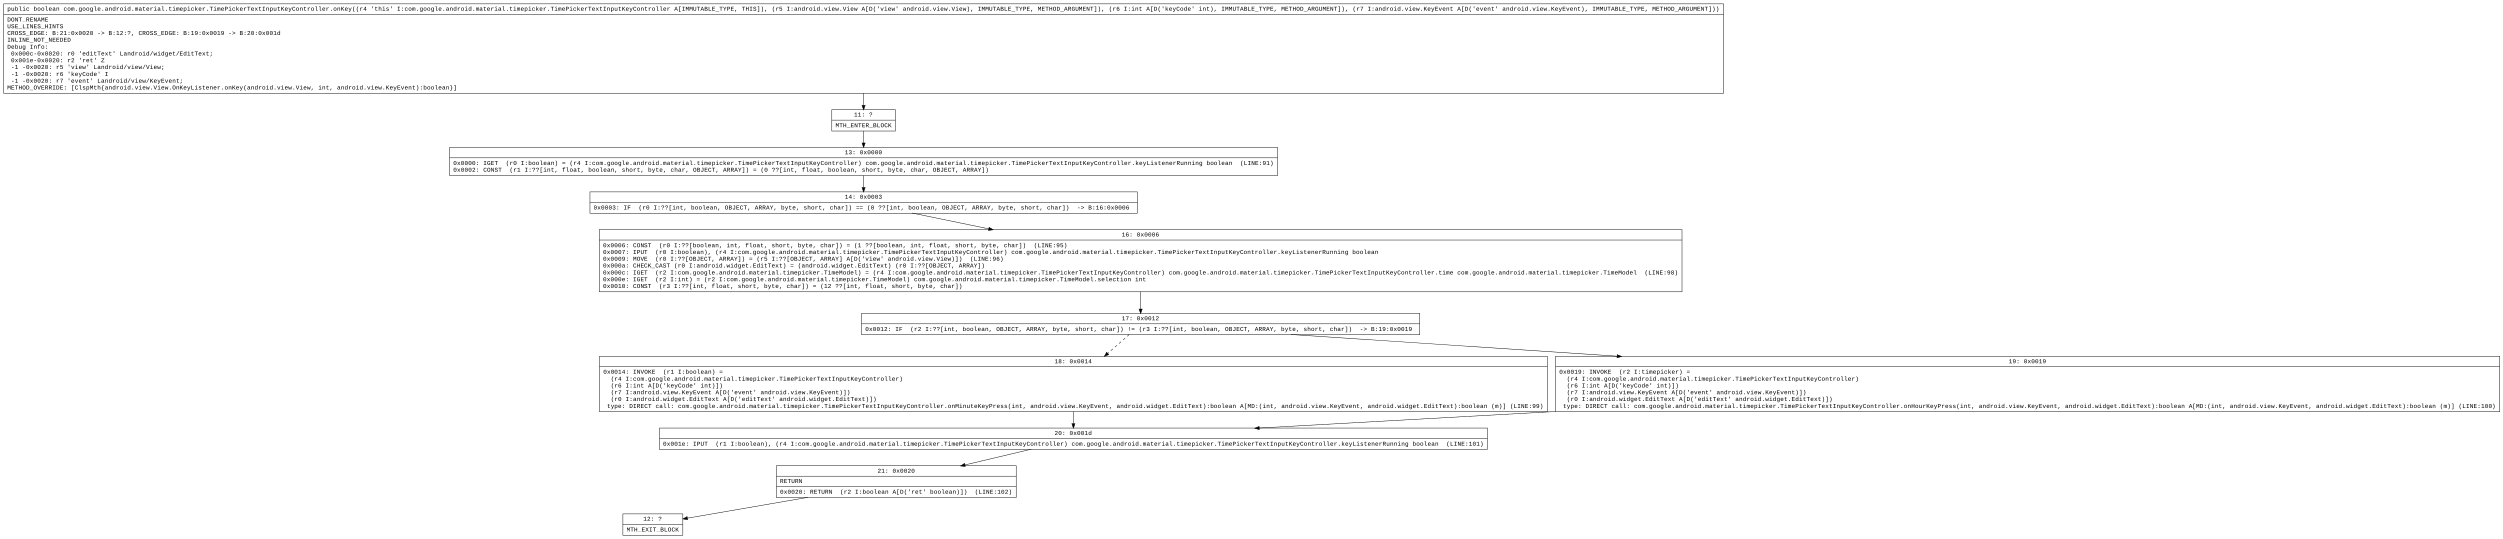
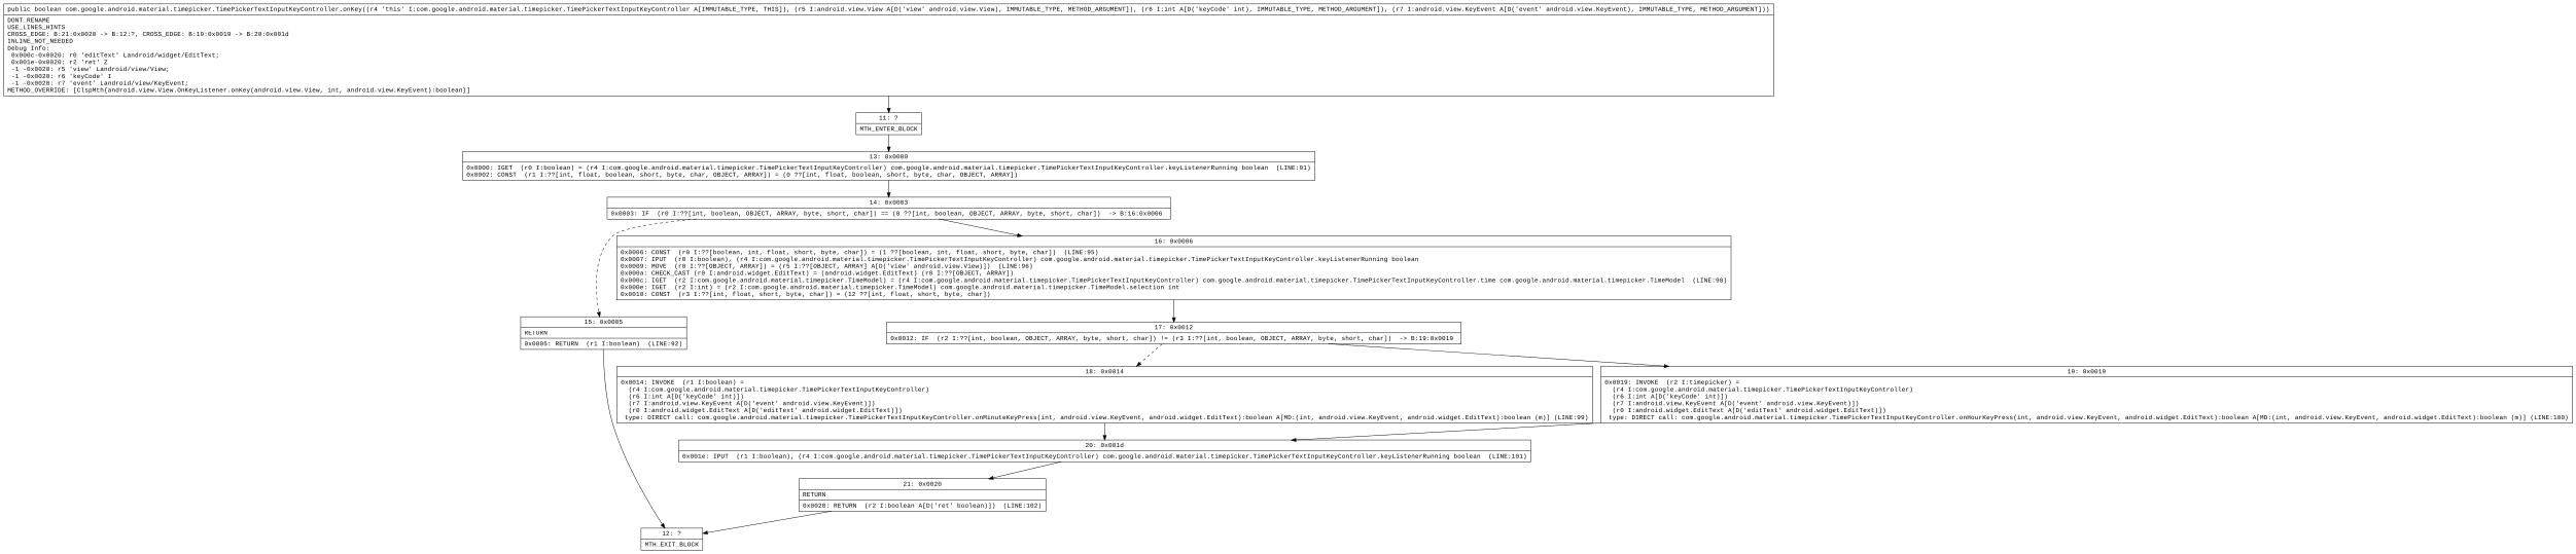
  digraph {
    fontname="Liberation Mono"
    node [fontname="Liberation Mono" shape=record]
    edge [fontname="Liberation Mono"]
    n1 [label="{11\:\ ?|MTH_ENTER_BLOCK\l}"]
    n2 [label="{13\:\ 0x0000|0x0000: IGET  (r0 I:boolean) = (r4 I:com.google.android.material.timepicker.TimePickerTextInputKeyController) com.google.android.material.timepicker.TimePickerTextInputKeyController.keyListenerRunning boolean  (LINE:91)\l0x0002: CONST  (r1 I:??[int, float, boolean, short, byte, char, OBJECT, ARRAY]) = (0 ??[int, float, boolean, short, byte, char, OBJECT, ARRAY]) \l}"]
    n3 [label="{14\:\ 0x0003|0x0003: IF  (r0 I:??[int, boolean, OBJECT, ARRAY, byte, short, char]) == (0 ??[int, boolean, OBJECT, ARRAY, byte, short, char])  \-\> B:16:0x0006 \l}"]
+   n4 [label="{15\:\ 0x0005|RETURN\l|0x0005: RETURN  (r1 I:boolean)  (LINE:92)\l}"]
    n5 [label="{16\:\ 0x0006|0x0006: CONST  (r0 I:??[boolean, int, float, short, byte, char]) = (1 ??[boolean, int, float, short, byte, char])  (LINE:95)\l0x0007: IPUT  (r0 I:boolean), (r4 I:com.google.android.material.timepicker.TimePickerTextInputKeyController) com.google.android.material.timepicker.TimePickerTextInputKeyController.keyListenerRunning boolean \l0x0009: MOVE  (r0 I:??[OBJECT, ARRAY]) = (r5 I:??[OBJECT, ARRAY] A[D('view' android.view.View)])  (LINE:96)\l0x000a: CHECK_CAST (r0 I:android.widget.EditText) = (android.widget.EditText) (r0 I:??[OBJECT, ARRAY]) \l0x000c: IGET  (r2 I:com.google.android.material.timepicker.TimeModel) = (r4 I:com.google.android.material.timepicker.TimePickerTextInputKeyController) com.google.android.material.timepicker.TimePickerTextInputKeyController.time com.google.android.material.timepicker.TimeModel  (LINE:98)\l0x000e: IGET  (r2 I:int) = (r2 I:com.google.android.material.timepicker.TimeModel) com.google.android.material.timepicker.TimeModel.selection int \l0x0010: CONST  (r3 I:??[int, float, short, byte, char]) = (12 ??[int, float, short, byte, char]) \l}"]
    n6 [label="{12\:\ ?|MTH_EXIT_BLOCK\l}"]
    n7 [label="{17\:\ 0x0012|0x0012: IF  (r2 I:??[int, boolean, OBJECT, ARRAY, byte, short, char]) != (r3 I:??[int, boolean, OBJECT, ARRAY, byte, short, char])  \-\> B:19:0x0019 \l}"]
    n8 [label="{18\:\ 0x0014|0x0014: INVOKE  (r1 I:boolean) = \l  (r4 I:com.google.android.material.timepicker.TimePickerTextInputKeyController)\l  (r6 I:int A[D('keyCode' int)])\l  (r7 I:android.view.KeyEvent A[D('event' android.view.KeyEvent)])\l  (r0 I:android.widget.EditText A[D('editText' android.widget.EditText)])\l type: DIRECT call: com.google.android.material.timepicker.TimePickerTextInputKeyController.onMinuteKeyPress(int, android.view.KeyEvent, android.widget.EditText):boolean A[MD:(int, android.view.KeyEvent, android.widget.EditText):boolean (m)] (LINE:99)\l}"]
    n9 [label="{19\:\ 0x0019|0x0019: INVOKE  (r2 I:timepicker) = \l  (r4 I:com.google.android.material.timepicker.TimePickerTextInputKeyController)\l  (r6 I:int A[D('keyCode' int)])\l  (r7 I:android.view.KeyEvent A[D('event' android.view.KeyEvent)])\l  (r0 I:android.widget.EditText A[D('editText' android.widget.EditText)])\l type: DIRECT call: com.google.android.material.timepicker.TimePickerTextInputKeyController.onHourKeyPress(int, android.view.KeyEvent, android.widget.EditText):boolean A[MD:(int, android.view.KeyEvent, android.widget.EditText):boolean (m)] (LINE:100)\l}"]
    n10 [label="{20\:\ 0x001d|0x001e: IPUT  (r1 I:boolean), (r4 I:com.google.android.material.timepicker.TimePickerTextInputKeyController) com.google.android.material.timepicker.TimePickerTextInputKeyController.keyListenerRunning boolean  (LINE:101)\l}"]
    n11 [label="{21\:\ 0x0020|RETURN\l|0x0020: RETURN  (r2 I:boolean A[D('ret' boolean)])  (LINE:102)\l}"]
    n12 [label="{public boolean com.google.android.material.timepicker.TimePickerTextInputKeyController.onKey((r4 'this' I:com.google.android.material.timepicker.TimePickerTextInputKeyController A[IMMUTABLE_TYPE, THIS]), (r5 I:android.view.View A[D('view' android.view.View), IMMUTABLE_TYPE, METHOD_ARGUMENT]), (r6 I:int A[D('keyCode' int), IMMUTABLE_TYPE, METHOD_ARGUMENT]), (r7 I:android.view.KeyEvent A[D('event' android.view.KeyEvent), IMMUTABLE_TYPE, METHOD_ARGUMENT]))  | DONT_RENAME\lUSE_LINES_HINTS\lCROSS_EDGE: B:21:0x0020 \-\> B:12:?, CROSS_EDGE: B:19:0x0019 \-\> B:20:0x001d\lINLINE_NOT_NEEDED\lDebug Info:\l  0x000c\-0x0020: r0 'editText' Landroid\/widget\/EditText;\l  0x001e\-0x0020: r2 'ret' Z\l  \-1 \-0x0020: r5 'view' Landroid\/view\/View;\l  \-1 \-0x0020: r6 'keyCode' I\l  \-1 \-0x0020: r7 'event' Landroid\/view\/KeyEvent;\lMETHOD_OVERRIDE: [ClspMth\{android.view.View.OnKeyListener.onKey(android.view.View, int, android.view.KeyEvent):boolean\}]\l}"]
    n1 -> n2
    n2 -> n3
+   n3 -> n4 [style=dashed]
    n3 -> n5
+   n4 -> n6
    n5 -> n7
    n7 -> n8 [style=dashed]
    n7 -> n9
    n8 -> n10
    n9 -> n10
    n10 -> n11
    n11 -> n6
    n12 -> n1
  }
